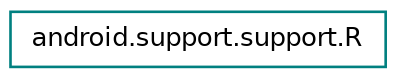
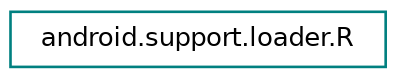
  digraph {
    rankdir=LR
-   n1 [color=teal fillcolor=white fontname=Helvetica fontsize=10 height=0.2 label="android.support.support.R" shape=record style=filled width=0.4]
+   n1 [color=teal fillcolor=white fontname=Helvetica fontsize=10 height=0.2 label="android.support.loader.R" shape=record style=filled width=0.4]
  }
